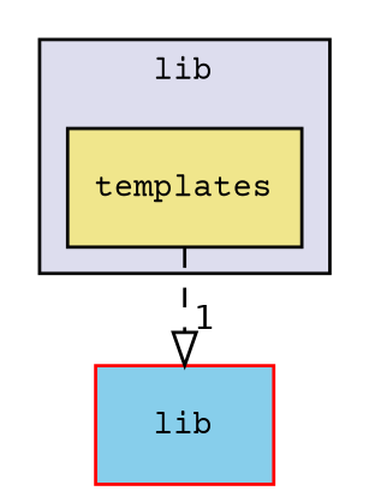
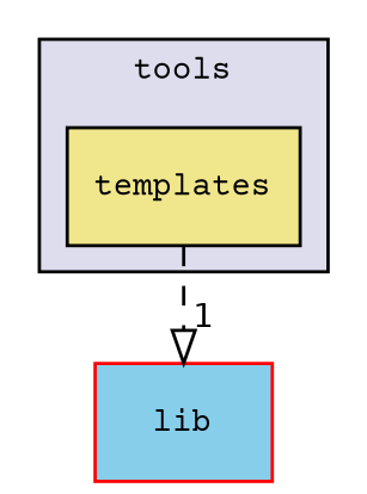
  digraph {
    compound=true
    fontname="Courier Prime"
    node [fontname="Courier Prime" fontsize=10 shape=box style=filled]
    n1 [fillcolor=khaki label=templates pencolor=black]
    n2 [color=red fillcolor=skyblue label=lib]
    subgraph cluster_1 {
      bgcolor="#ddddee"
      fontsize=10
-     label=lib
+     label=tools
      pencolor=black
      n1
    }
    n1 -> n2 [headlabel=1 labeldistance=1.5 labelfontname=Helvetica labelfontsize=10 style=dashed arrowhead=onormal fontname="Courier Prime"]
  }
